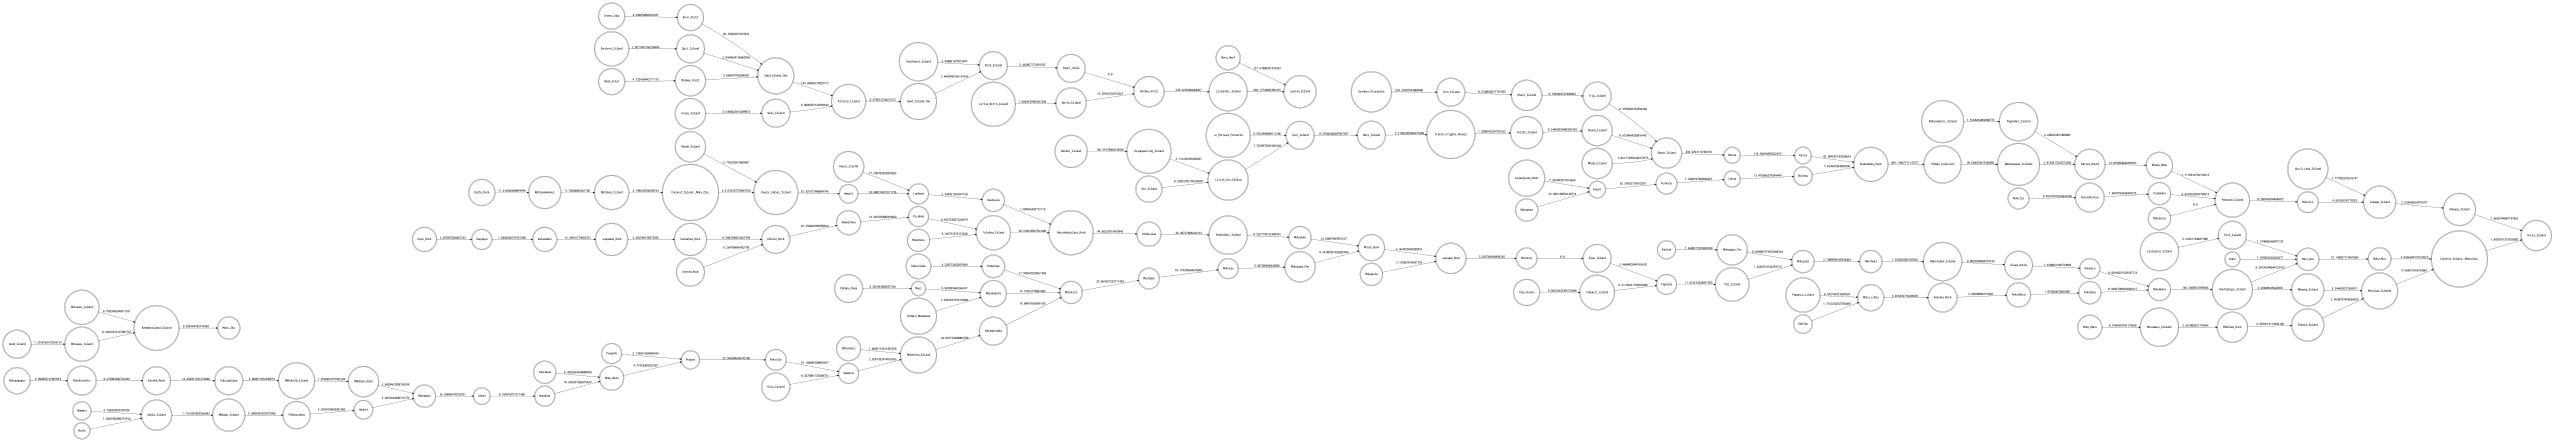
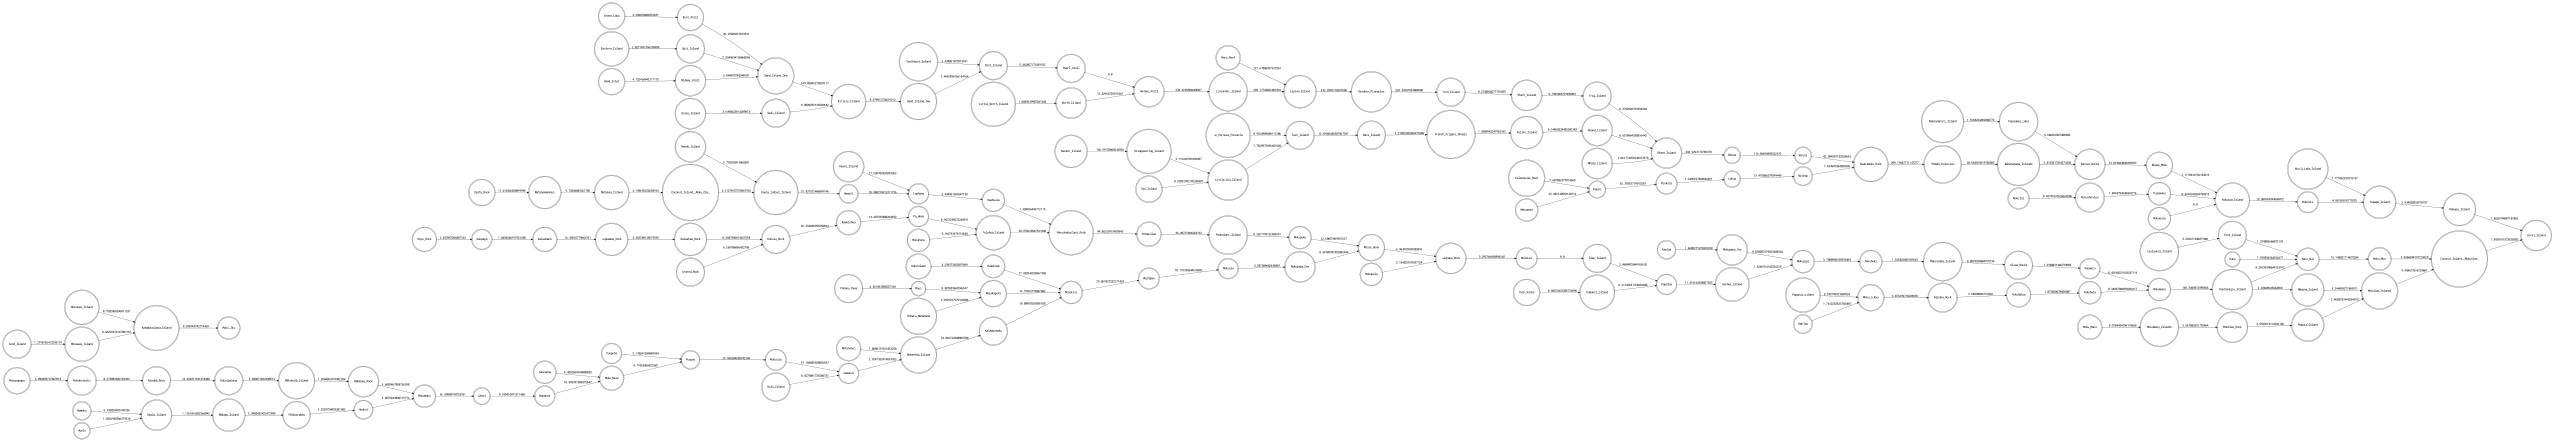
  digraph {
    fontname="Roboto Mono"
    rankdir=LR
    node [fontname="Roboto Mono" shape=doublecircle]
    edge [fontname="Roboto Mono"]
    "Mokuhālua"
    Mokuhala
    Mokumana
    n4 [label=Green_Laka]
    Kure_Atoll
    Sand_Island_One
    Coconut_Island__Moku_Ola_
    "Kaula_ināiwi_Island"
    "Hawaiʻi"
    Kaopapa
    Kalaemano
    Lepeamoa_Rock
    Moku_Manu
    Mokumanu_Islands
    "Mōkōlea_Rock"
    "Mokoliʻi"
    Kapapa_Island
    Kekepa_Island
    Coral_Island
    Maui
    Waiakapuhi
    Molokini
    Paokalani_Island
    Mokupuku
    "Āhole_Rock"
    "Moku_Moʻo"
    Coconut_Island__Mokuoloe_
    Kittery_Island
    Kukuipalaoa
    "Mākoholā_Island"
    "Mākālea_Rock"
    Pohaku_Paea
    "Wānanapaoa_Islands"
    Banzai_Rocks
    Khewa_Moku
    Tern_Island
    Shark_Island
    Trig_Island
    "Mokuhoʻoniki"
    "Kanahā_Rock"
    Mokuaia_Island
    Eastern_Island
    Spit_Island
    "Keʻpuka_Rock"
    "Waiʻāpae"
    Mokulau
    Mokupapa_One
    "Niʻihau"
    Kuakamoku_Rock
    "Pōhaku_Kulaʻilaʻi"
    Arched_Rock
    Kuhulu_Rock
    Kawelohea
    Pohaku_Manamana
    Kaneapua
    Moku_Naio
    Poopoo
    "Mokuʻula"
    Aawanui
    Mokeehia_Island
    Maro_Reef
    Laysan_Island
    Gardner_Pinnacles
    Pa_akea
    Pulehua_Island
    Mokuokahailani_Rock
    Kalanipuao_Rock
    "Kauaʻi"
    "Puʻukole"
    "Molokaʻi"
    "Ālau_Island"
    Papaloa
    Kaelua
    Mokupapa_Two
    Mokupipi
    Makoloaka_Island
    Aluea_Rocks
    Kauwalu
    Kaohikaipu_Island
    Kauhuula
    Pohakulua
    Le_Perouse_Pinnacle
    East_Island
    Bare_Island
-   Pai_Island
+   Pai_Island [label=Hermes_Island]
    Mokuhuki
    "Kūkaimanini_Island"
-   "Papaʻamoi_Island"
+   "Papaʻamoi_Island" [label="Papaʻamoi_Laka"]
    Little_North_Island
    North_Island
    Hermes_Atoll
    "Mokuʻlai"
    "Kukuihoʻolua"
    Pulemoku
    Hulu_Island
    "Mānana_Island"
    Moku_Nui
    Mokulua_Islands
    Ahu_O_Laka_Island
    Kaluahee_Rock
    Lehua
    Kipu_Rock
    Gin_Island
    Little_Gin_Island
    Lisianski_Island
    Laulaunui_Island
    Ford_Island
    Mokuaeae
    Mahinanui
    Kalaepohaku
    Okala_Island
    "Mākapu_Island"
    "Pāʻāonuʻakea"
    Laupapa_Rock
    Puupehe
    Mokumanu
    "Lānaʻi"
    Midway_Atoll
    "Puāukiʻi_Island"
    "Haukoʻi"
    French_Frigate_Shoals
    Mullet_Island
    Huelo
    Seal_Island
    Sand_Island_Two
    Popoia_Island
    Necker_Island
    Disappearing_Island
    Laahana
    Round_Island
    Mokuoeo_Island
    "Kahakaʻaulana_Island"
    Moku_Iki
    Opihi_Rock
    Wahinemakanui
    Mahikea_Island
    "Kaʻula"
    Mokuhonu
    Mokupala
    Skate_Island
    Nanahoa
    Pearl_Atoll
    Southeast_Island
    Bird_Island
    Papanui_o_Kane
    Moku_o_Kau
    Mokupapapa
    Mokauea_Island
    Nihoa
    Sand_Islet
    "Kahʻlau"
    Mokuauia
    Twin_Rocks
    Reeds_Island
    Whale_Island
    "Kahoʻolawe"
    "Puāukoaʻe"
    Sand_Island
    "Oʻahu"
    Keaoi_Island
    Namoku
    Grass_Island
    "Mokuhālua" -> Mokuhala [label=1.873830678828807]
    Mokuhala -> Mokumana [label=0.34067984856854117]
    Mokumana -> Kaohikaipu_Island [label=166.3460513896666]
    n4 -> Kure_Atoll [label=4.284054604532651]
    Kure_Atoll -> Sand_Island_One [label=96.25845337019516]
    Sand_Island_One -> Kittery_Island [label=149.89845275529117]
    Coconut_Island__Moku_Ola_ -> "Kaula_ināiwi_Island" [label=0.31370157578967933]
    "Kaula_ināiwi_Island" -> "Hawaiʻi" [label=51.837572406099746]
    "Hawaiʻi" -> Laahana [label=35.800216913311736]
    Kaopapa -> Kalaemano [label=1.8454666197551288]
    Kalaemano -> Lepeamoa_Rock [label=16.49616779662761]
    Lepeamoa_Rock -> Kaluahee_Rock [label=5.262509130375555]
    Moku_Manu -> Mokumanu_Islands [label=0.9704434796174658]
    Mokumanu_Islands -> "Mōkōlea_Rock" [label=3.567805351792464]
    "Mōkōlea_Rock" -> Popoia_Island [label=3.5539218114543156]
    "Mokoliʻi" -> Kapapa_Island [label=4.88162676779325]
    Kapapa_Island -> Kekepa_Island [label=2.934558350776757]
    Kekepa_Island -> Coral_Island [label=1.8638744007187862]
    Maui -> Waiakapuhi [label=0.887059669246347]
    Waiakapuhi -> Molokini [label=14.79953779087403]
    Molokini -> "Waiʻāpae" [label=29.867027257271424]
    Paokalani_Island -> Mokupuku [label=0.2627193132408141]
    Mokupuku -> "Āhole_Rock" [label=62.60057069551627]
    "Āhole_Rock" -> Laupapa_Rock [label=6.964425938585816]
    "Moku_Moʻo" -> Coconut_Island__Mokuoloe_ [label=4.9666344191213625]
    Coconut_Island__Mokuoloe_ -> Coral_Island [label=1.8920161573628582]
    Kittery_Island -> Sand_Island_Two [label=8.379013734619212]
    Kukuipalaoa -> "Mākoholā_Island" [label=5.049871822390579]
    "Mākoholā_Island" -> "Mākālea_Rock" [label=1.0704854797902204]
    "Mākālea_Rock" -> Mokumanu [label=0.6883467858156398]
    Pohaku_Paea -> Maui [label=6.561493856557104]
    "Wānanapaoa_Islands" -> Banzai_Rocks [label=2.8153817418272356]
    Banzai_Rocks -> Khewa_Moku [label=13.810564042099923]
    Khewa_Moku -> Mokuaia_Island [label=1.1178614756154215]
    Tern_Island -> Shark_Island [label=0.2748038271701855]
    Shark_Island -> Trig_Island [label=0.7309666791056861]
    Trig_Island -> Skate_Island [label=0.3789920769594484]
    "Mokuhoʻoniki" -> "Kanahā_Rock" [label=0.273889842724939]
    "Kanahā_Rock" -> Kukuipalaoa [label=13.434811341478488]
    Mokuaia_Island -> "Mokoliʻi" [label=19.509368394660072]
    Eastern_Island -> Spit_Island [label=2.0271691766395454]
    Spit_Island -> Sand_Island_One [label=2.8549654156068396]
    "Keʻpuka_Rock" -> "Mokuhālua" [label=2.60488606151043]
    "Waiʻāpae" -> Mokulau [label=10.179355644610032]
    Mokulau -> Mokupapa_One [label=5.587509682650501]
    Mokupapa_One -> "Āhole_Rock" [label=0.34109551552882494]
    "Niʻihau" -> Kuakamoku_Rock [label=7.434947304895998]
    Kuakamoku_Rock -> "Pōhaku_Kulaʻilaʻi" [label=209.19467711147277]
    "Pōhaku_Kulaʻilaʻi" -> "Wānanapaoa_Islands" [label=20.684815619982032]
    Arched_Rock -> Kuhulu_Rock [label=6.269706096452798]
    Kuhulu_Rock -> Kawelohea [label=42.254848956558824]
    Kawelohea -> Pa_akea [label=14.435535880298659]
    Pohaku_Manamana -> Waiakapuhi [label=2.4525937976160486]
    Kaneapua -> Moku_Naio [label=0.4362668438008838]
    Moku_Naio -> Poopoo [label=4.77428309522587]
    Poopoo -> "Mokuʻula" [label=29.542604685742106]
    "Mokuʻula" -> Aawanui [label=19.160889550093597]
    Aawanui -> Mokeehia_Island [label=2.9247332414639353]
    Mokeehia_Island -> Kalaepohaku [label=24.032722608809788]
    Maro_Reef -> Laysan_Island [label=121.67880397672367]
+   Laysan_Island -> Gardner_Pinnacles [label=393.2849116357509]
    Gardner_Pinnacles -> Tern_Island [label=224.52687594000508]
    Pa_akea -> Pulehua_Island [label=0.9472290272240911]
    Pulehua_Island -> Mokuokahailani_Rock [label=30.978228967531606]
    Mokuokahailani_Rock -> Pohakulua [label=94.86253915459845]
    Kalanipuao_Rock -> "Kauaʻi" [label=7.607802577014668]
    "Kauaʻi" -> "Puʻukole" [label=62.59262739813381]
    "Puʻukole" -> Lehua [label=1.3496297868686071]
    "Molokaʻi" -> "Ālau_Island" [label=0.0]
    "Ālau_Island" -> Papaloa [label=3.0600425044163653]
    Papaloa -> Pai_Island [label=11.414164538897555]
    Kaelua -> Mokupapa_Two [label=1.6688371329838398]
    Mokupapa_Two -> Mokupipi [label=0.030887479623488544]
    Mokupipi -> Mokuhuki [label=3.7080958105935404]
    Makoloaka_Island -> Aluea_Rocks [label=0.8820208804975196]
    Aluea_Rocks -> Kauwalu [label=1.3100821446739084]
    Kauwalu -> Mokumana [label=0.42668321630247114]
    Kaohikaipu_Island -> "Mānana_Island" [label=0.92840945542888]
    Kaohikaipu_Island -> Moku_Nui [label=0.20134590644123912]
    Kauhuula -> Mokuokahailani_Rock [label=1.330456442712115]
    Pohakulua -> Paokalani_Island [label=36.90727036243133]
    Le_Perouse_Pinnacle -> East_Island [label=0.9334989600111206]
    East_Island -> Bare_Island [label=0.22940446587967947]
    Bare_Island -> French_Frigate_Shoals [label=0.21852302096977808]
    Pai_Island -> Mokupipi [label=1.6266764143354315]
    Mokuhuki -> Makoloaka_Island [label=1.335822883109243]
    "Kūkaimanini_Island" -> "Papaʻamoi_Island" [label=1.5148234469002773]
    "Papaʻamoi_Island" -> Banzai_Rocks [label=6.686452827400883]
    Little_North_Island -> North_Island [label=1.6049339907281284]
    North_Island -> Hermes_Atoll [label=13.52966735915367]
    Hermes_Atoll -> Lisianski_Island [label=270.3269584608967]
    "Mokuʻlai" -> "Kukuihoʻolua" [label=0.45747691628660186]
    "Kukuihoʻolua" -> Pulemoku [label=1.0995794330843276]
    Pulemoku -> Mokuaia_Island [label=0.8343333859798915]
    Hulu_Island -> Aawanui [label=0.4275801724388751]
    "Mānana_Island" -> Mokulua_Islands [label=8.244059371869911]
    Moku_Nui -> "Moku_Moʻo" [label=15.148821714875204]
    Mokulua_Islands -> Coconut_Island__Mokuoloe_ [label=9.984677696724061]
    Ahu_O_Laka_Island -> Kapapa_Island [label=1.771062239216197]
    Kaluahee_Rock -> Kuhulu_Rock [label=0.2607596014627598]
    Lehua -> "Niʻihau" [label=13.476506379594449]
    Kipu_Rock -> Kaopapa [label=2.387057286867163]
    Gin_Island -> Little_Gin_Island [label=0.25832992195246307]
    Little_Gin_Island -> East_Island [label=1.7628972696481648]
    Lisianski_Island -> Laysan_Island [label=228.17743032851416]
    Laulaunui_Island -> Ford_Island [label=5.292671540077801]
    Ford_Island -> Moku_Nui [label=1.374805660872139]
    Mokuaeae -> "Kauaʻi" [label=33.982148554140714]
    Mahinanui -> Mokeehia_Island [label=1.8688131031493258]
    Kalaepohaku -> Molokini [label=16.88459263056185]
    Okala_Island -> "Mākapu_Island" [label=1.1161016832366843]
    "Mākapu_Island" -> "Pāʻāonuʻakea" [label=3.5483425422472905]
    "Pāʻāonuʻakea" -> "Haukoʻi" [label=0.2539750429301983]
    Laupapa_Rock -> "Molokaʻi" [label=5.293764698894345]
    Puupehe -> Poopoo [label=3.178841289009954]
    Mokumanu -> "Lānaʻi" [label=36.89098748725761]
    "Lānaʻi" -> Nanahoa [label=8.189410971511485]
    Midway_Atoll -> Sand_Island_One [label=3.084879705340107]
    "Puāukiʻi_Island" -> Papaloa [label=0.21143641768334046]
    "Haukoʻi" -> Mokumanu [label=0.8972449890115773]
    French_Frigate_Shoals -> Mullet_Island [label=1.5588942247952162]
    Mullet_Island -> Round_Island [label=0.14468334485301343]
    Huelo -> Okala_Island [label=1.3843945586479516]
    Seal_Island -> Kittery_Island [label=0.8020353124599642]
    Sand_Island_Two -> Bird_Island [label=2.4642096166154164]
    Popoia_Island -> Mokulua_Islands [label=2.4688757448264815]
    Necker_Island -> Disappearing_Island [label=146.99155068244926]
    Disappearing_Island -> Little_Gin_Island [label=2.112495701090457]
    Laahana -> Kauhuula [label=2.944931363547138]
    Round_Island -> Skate_Island [label=0.6510964538816442]
    Mokuoeo_Island -> "Kahakaʻaulana_Island" [label=0.7582866596011331]
    "Kahakaʻaulana_Island" -> Moku_Iki [label=8.398144742714463]
    Opihi_Rock -> Wahinemakanui [label=11.414046030099996]
    Wahinemakanui -> Mahikea_Island [label=9.75684085361785]
    Mahikea_Island -> Coconut_Island__Moku_Ola_ [label=4.198692258250194]
    "Kaʻula" -> Kuakamoku_Rock [label=42.094201183320635]
    Mokuhonu -> Pulehua_Island [label=8.166732676112648]
    Mokupala -> Laupapa_Rock [label=2.154827678697124]
    Skate_Island -> Nihoa [label=433.9292174789378]
    Nanahoa -> Moku_Naio [label=10.093397686575647]
    Pearl_Atoll -> Hermes_Atoll [label=0.0]
    Southeast_Island -> Bird_Island [label=2.438061075913491]
    Bird_Island -> Pearl_Atoll [label=5.443057172439332]
    Papanui_o_Kane -> Moku_o_Kau [label=8.555196923689534]
    Moku_o_Kau -> "Keʻpuka_Rock" [label=4.873339716206593]
    Mokupapapa -> "Mokuhoʻoniki" [label=4.096895747667818]
    Mokauea_Island -> "Kahakaʻaulana_Island" [label=0.34226674147801767]
    Nihoa -> "Kaʻula" [label=216.96656059322672]
    Sand_Islet -> Midway_Atoll [label=4.732454942171175]
    "Kahʻlau" -> Moku_o_Kau [label=1.7612252625782405]
    Mokuauia -> Mokuaia_Island [label=0.0]
    Twin_Rocks -> "Puāukiʻi_Island" [label=0.30235423305724896]
    Reeds_Island -> "Kaula_ināiwi_Island" [label=2.793253019068501]
    Whale_Island -> Skate_Island [label=0.061774959246977075]
    "Kahoʻolawe" -> "Puāukoaʻe" [label=4.239273453897609]
    "Puāukoaʻe" -> Molokini [label=17.958549220661556]
    Sand_Island -> Mokauea_Island [label=1.2916763413295191]
    "Oʻahu" -> Moku_Nui [label=7.078554544334477]
    Keaoi_Island -> Laahana [label=17.290702833059363]
    Namoku -> Okala_Island [label=6.736820495159256]
    Grass_Island -> Seal_Island [label=3.6498423014209074]
  }
